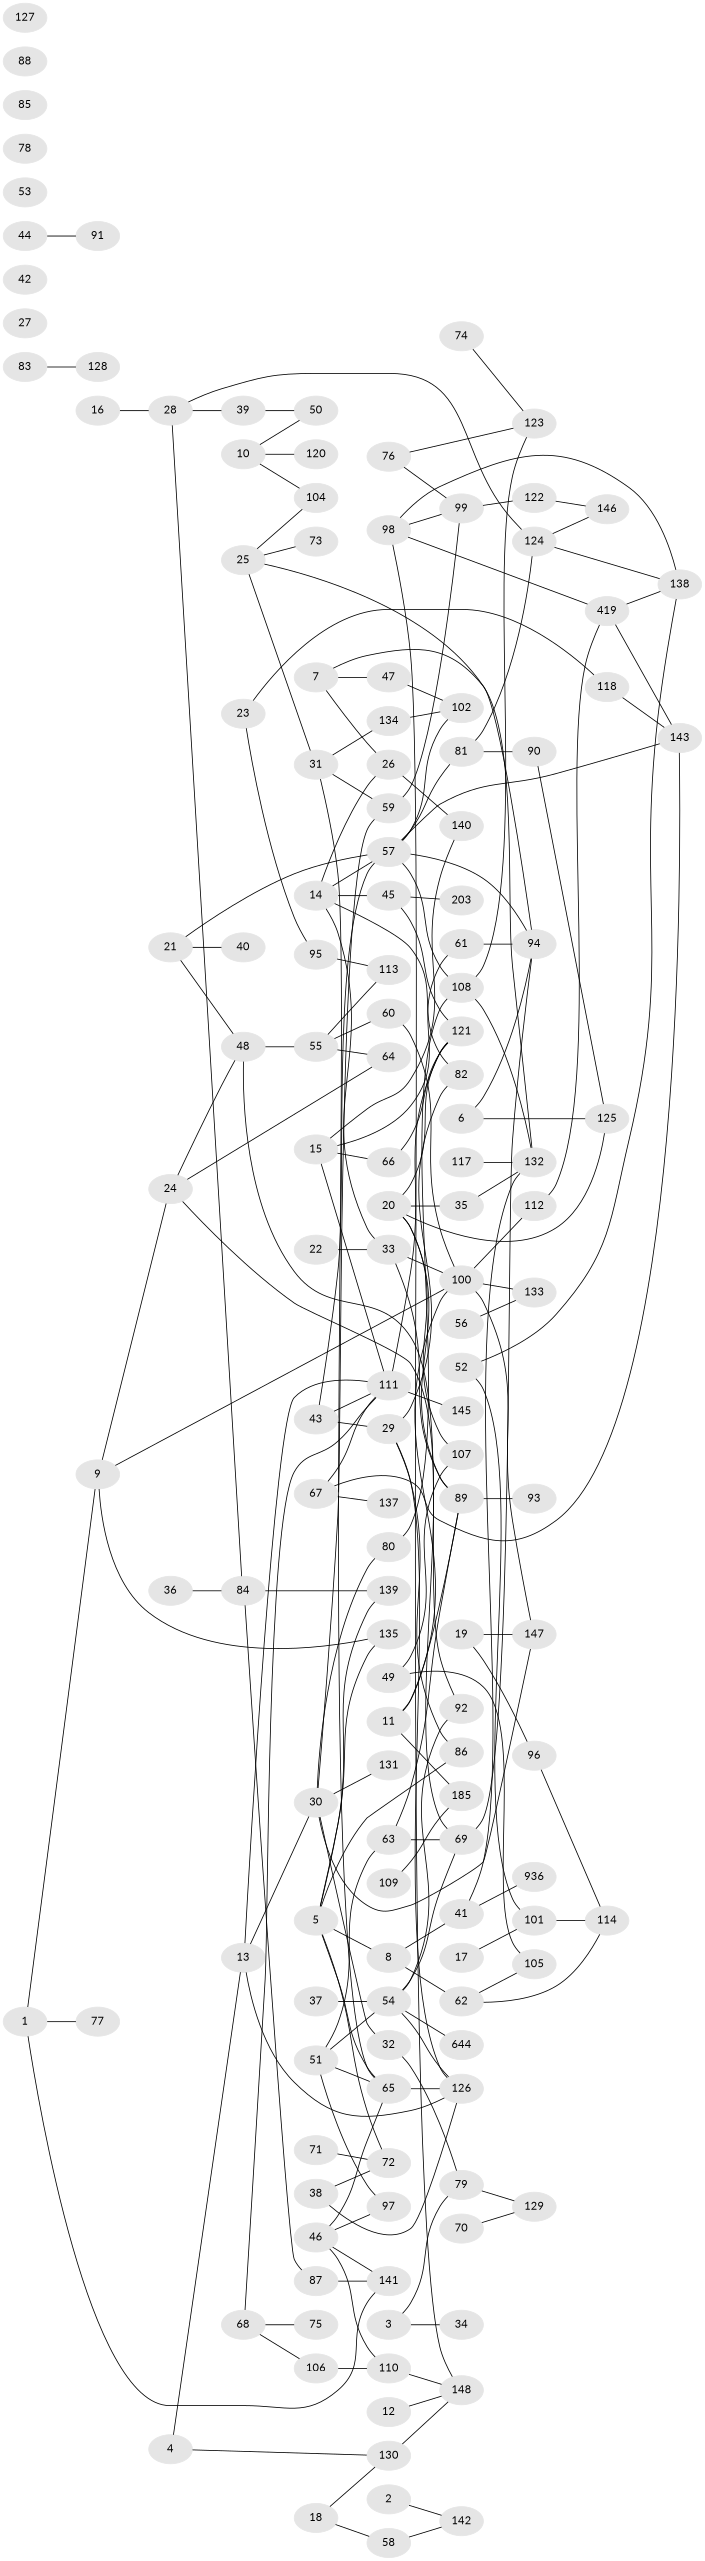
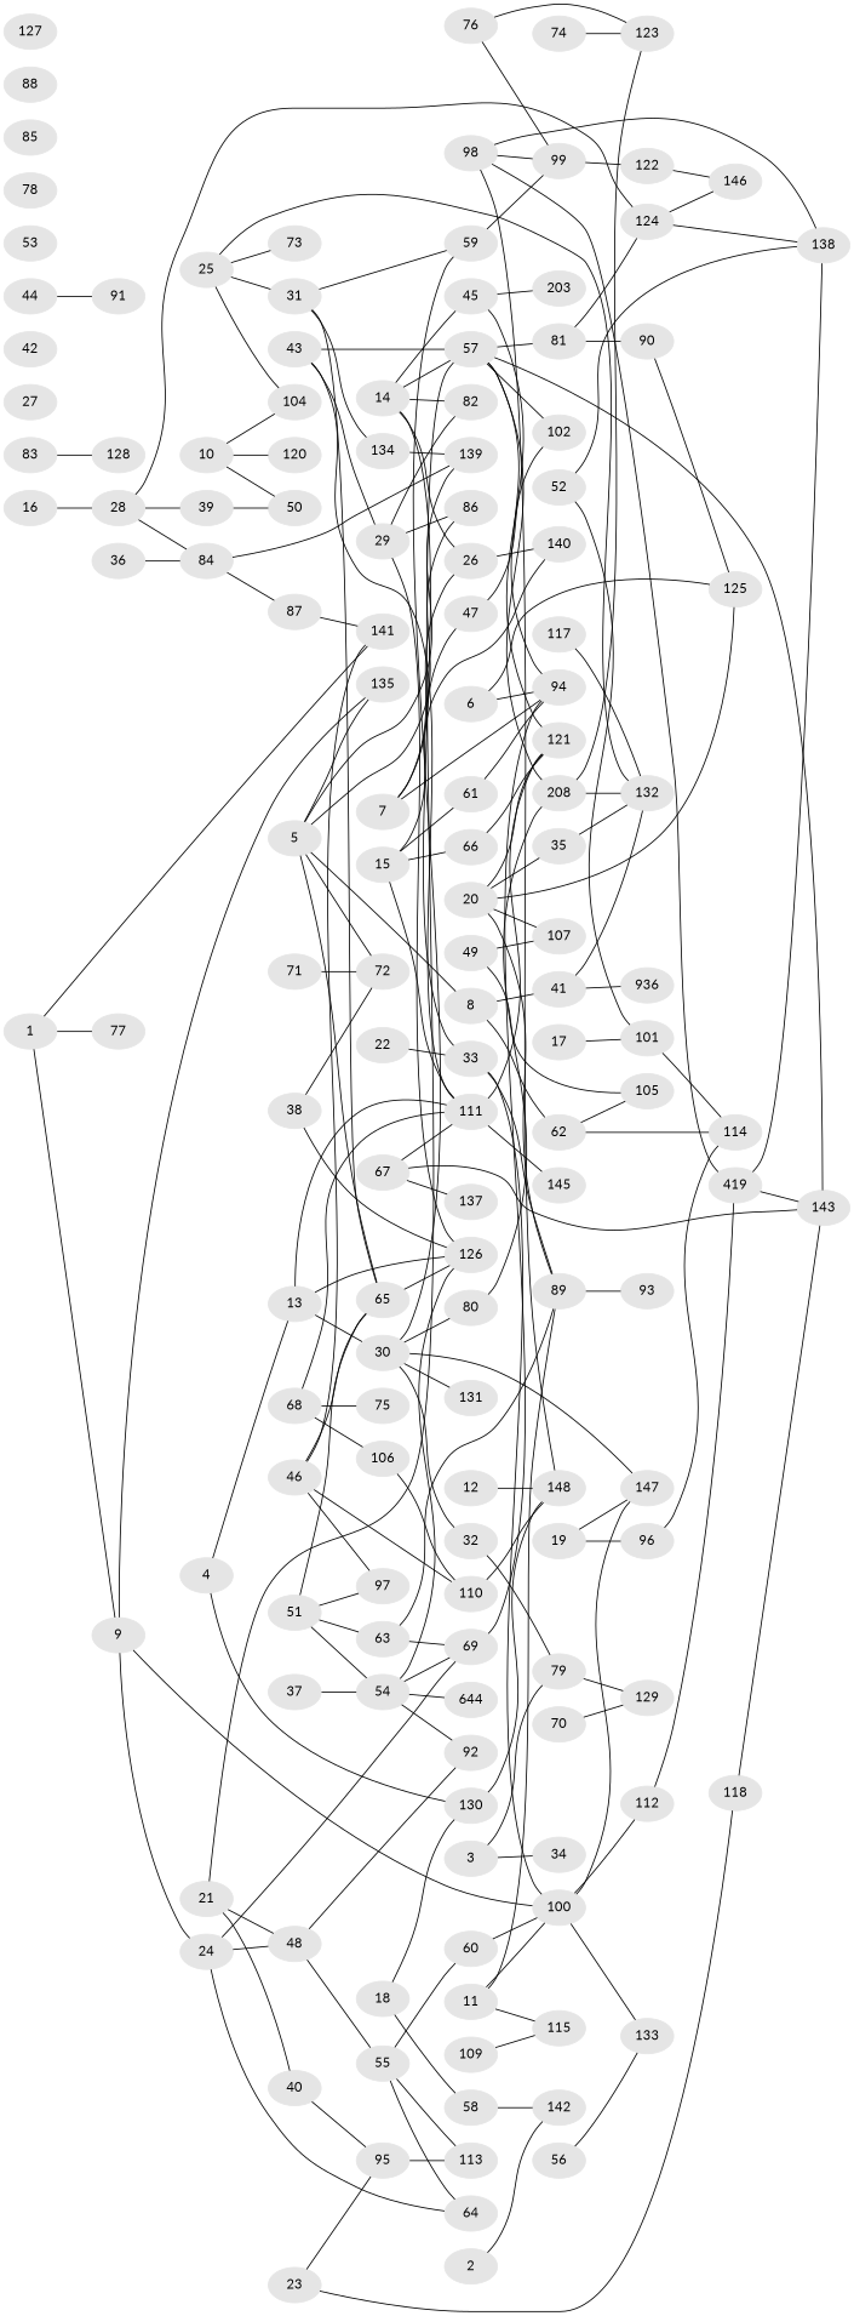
  graph {
    fontname=Lato
    rankdir=LR
    node [color=gray90 fontname=Lato style=filled]
    edge [fontname=Lato]
    1
    9
    77
    141
    135
    24
    100
    2
    142
    3
    34
    79
    129
    4
    13
    130
    30
    111
    126
    148
    5
    8
    65
    72
    86
    139
    41
    62
    6
    125
    94
    83
    128
    7
    26
    47
    140
    102
    132
    n40 [label=936]
    105
    114
    48
    64
    69
    147
    133
    112
    10
    50
    104
    120
    11
    89
-   115 [label=185]
+   115
    93
    12
    32
    59
    80
    131
    121
    145
    14
    33
    45
    57
    82
    29
    n70 [label=203]
    81
-   108
+   108 [label=208]
    143
    15
    61
    66
    16
    28
    39
    84
    124
    17
    101
    18
    58
    19
    96
    20
    35
    107
    21
    40
    95
    55
    92
    22
    23
    118
    113
    25
    31
    73
    134
    27
    87
    138
    146
    99
    36
    37
    54
    n112 [label=644]
    38
    42
    43
    44
    91
    46
    97
    110
    60
    49
    51
    63
    52
    53
    56
    90
    123
    122
    67
    137
    68
    75
    106
    70
    71
    74
    76
    78
    85
    88
    98
    n144 [label=419]
    109
    117
    127
    1 -- 9
    1 -- 77
    1 -- 141
    9 -- 135
    9 -- 24
    9 -- 100
    24 -- 48
    24 -- 64
    24 -- 69
    100 -- 147
    100 -- 133
    100 -- 112
    2 -- 142
    3 -- 34
    3 -- 79
    79 -- 129
    4 -- 13
    4 -- 130
    13 -- 30
    13 -- 111
    13 -- 126
    130 -- 148
    30 -- 147
    30 -- 32
    30 -- 59
    30 -- 80
    30 -- 131
    111 -- 121
    111 -- 145
    5 -- 135
    5 -- 8
    5 -- 65
    5 -- 72
    5 -- 86
    5 -- 139
    8 -- 41
    8 -- 62
    65 -- 126
    41 -- 132
    41 -- n40
    62 -- 105
    62 -- 114
    6 -- 125
    6 -- 94
    83 -- 128
    7 -- 94
    7 -- 26
    7 -- 47
    26 -- 140
    47 -- 102
    48 -- 55
    48 -- 92
    69 -- 94
    112 -- n144
    10 -- 50
    10 -- 104
    10 -- 120
    11 -- 100
    11 -- 89
    11 -- 115
    89 -- 93
    12 -- 148
    32 -- 79
    59 -- 99
    80 -- 108
    14 -- 26
    14 -- 33
    14 -- 45
    14 -- 57
    14 -- 82
    33 -- 100
    33 -- 89
    45 -- 121
    45 -- n70
    57 -- 94
    57 -- 102
    57 -- 81
    57 -- 108
    57 -- 143
    29 -- 126
    29 -- 86
    29 -- 82
    81 -- 124
    81 -- 90
    108 -- 132
    108 -- 123
    15 -- 111
    15 -- 140
    15 -- 61
    15 -- 66
    61 -- 94
    66 -- 121
    16 -- 28
    28 -- 39
    28 -- 84
    28 -- 124
    39 -- 50
    84 -- 139
    84 -- 87
    124 -- 138
    124 -- 146
    17 -- 101
    101 -- 114
    18 -- 130
    18 -- 58
    58 -- 142
    19 -- 147
    19 -- 96
    96 -- 114
    20 -- 125
    20 -- 89
    20 -- 121
    20 -- 35
    20 -- 107
    35 -- 132
    21 -- 48
    21 -- 57
    21 -- 40
+   40 -- 95
    95 -- 113
    55 -- 64
    55 -- 113
    55 -- 60
    22 -- 33
    23 -- 95
    23 -- 118
    118 -- 143
    25 -- 132
    25 -- 104
    25 -- 31
    25 -- 73
    31 -- 65
    31 -- 59
    31 -- 134
-   134 -- 102
+   134 -- 139
    87 -- 141
    99 -- 122
    36 -- 84
    37 -- 54
    54 -- 126
    54 -- 69
    54 -- 92
    54 -- n112
    38 -- 126
    38 -- 72
    43 -- 111
    43 -- 57
    43 -- 29
    44 -- 91
    46 -- 141
    46 -- 65
    46 -- 97
    46 -- 110
    110 -- 148
    60 -- 100
    49 -- 105
    49 -- 107
    51 -- 65
    51 -- 54
    51 -- 97
    51 -- 63
    63 -- 69
    63 -- 89
    52 -- 101
    52 -- 138
    56 -- 133
    90 -- 125
    122 -- 146
    67 -- 111
    67 -- 143
    67 -- 137
    68 -- 111
    68 -- 75
    68 -- 106
    106 -- 110
    70 -- 129
    71 -- 72
    74 -- 123
    76 -- 99
    76 -- 123
    98 -- 148
    98 -- 138
    98 -- 99
    98 -- n144
    n144 -- 143
    n144 -- 138
    109 -- 115
    117 -- 132
  }
